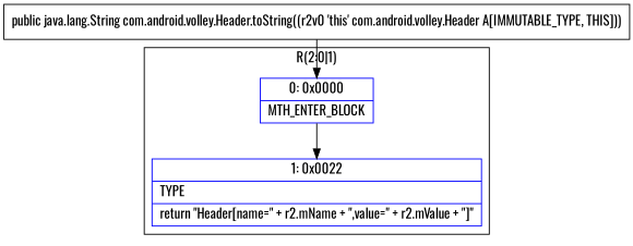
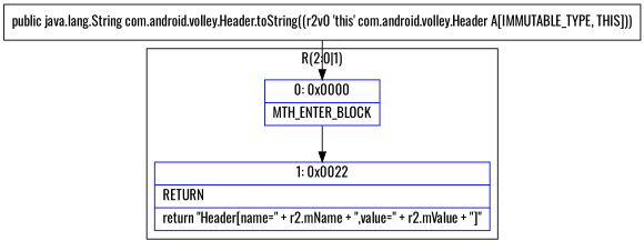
  digraph {
    fontname=Oswald
    node [color=blue shape=record fontname=Oswald]
    edge [fontname=Oswald]
    n1 [label="{0\:\ 0x0000|MTH_ENTER_BLOCK\l}"]
-   n2 [label="{1\:\ 0x0022|TYPE\l|return \"Header[name=\" + r2.mName + \",value=\" + r2.mValue + \"]\"\l}"]
+   n2 [label="{1\:\ 0x0022|RETURN\l|return \"Header[name=\" + r2.mName + \",value=\" + r2.mValue + \"]\"\l}"]
    n3 [label="{public java.lang.String com.android.volley.Header.toString((r2v0 'this' com.android.volley.Header A[IMMUTABLE_TYPE, THIS])) }" color=""]
    subgraph cluster_1 {
      label="R(2:0|1)"
      n1
      n2
    }
    n1 -> n2
    n3 -> n1
  }
